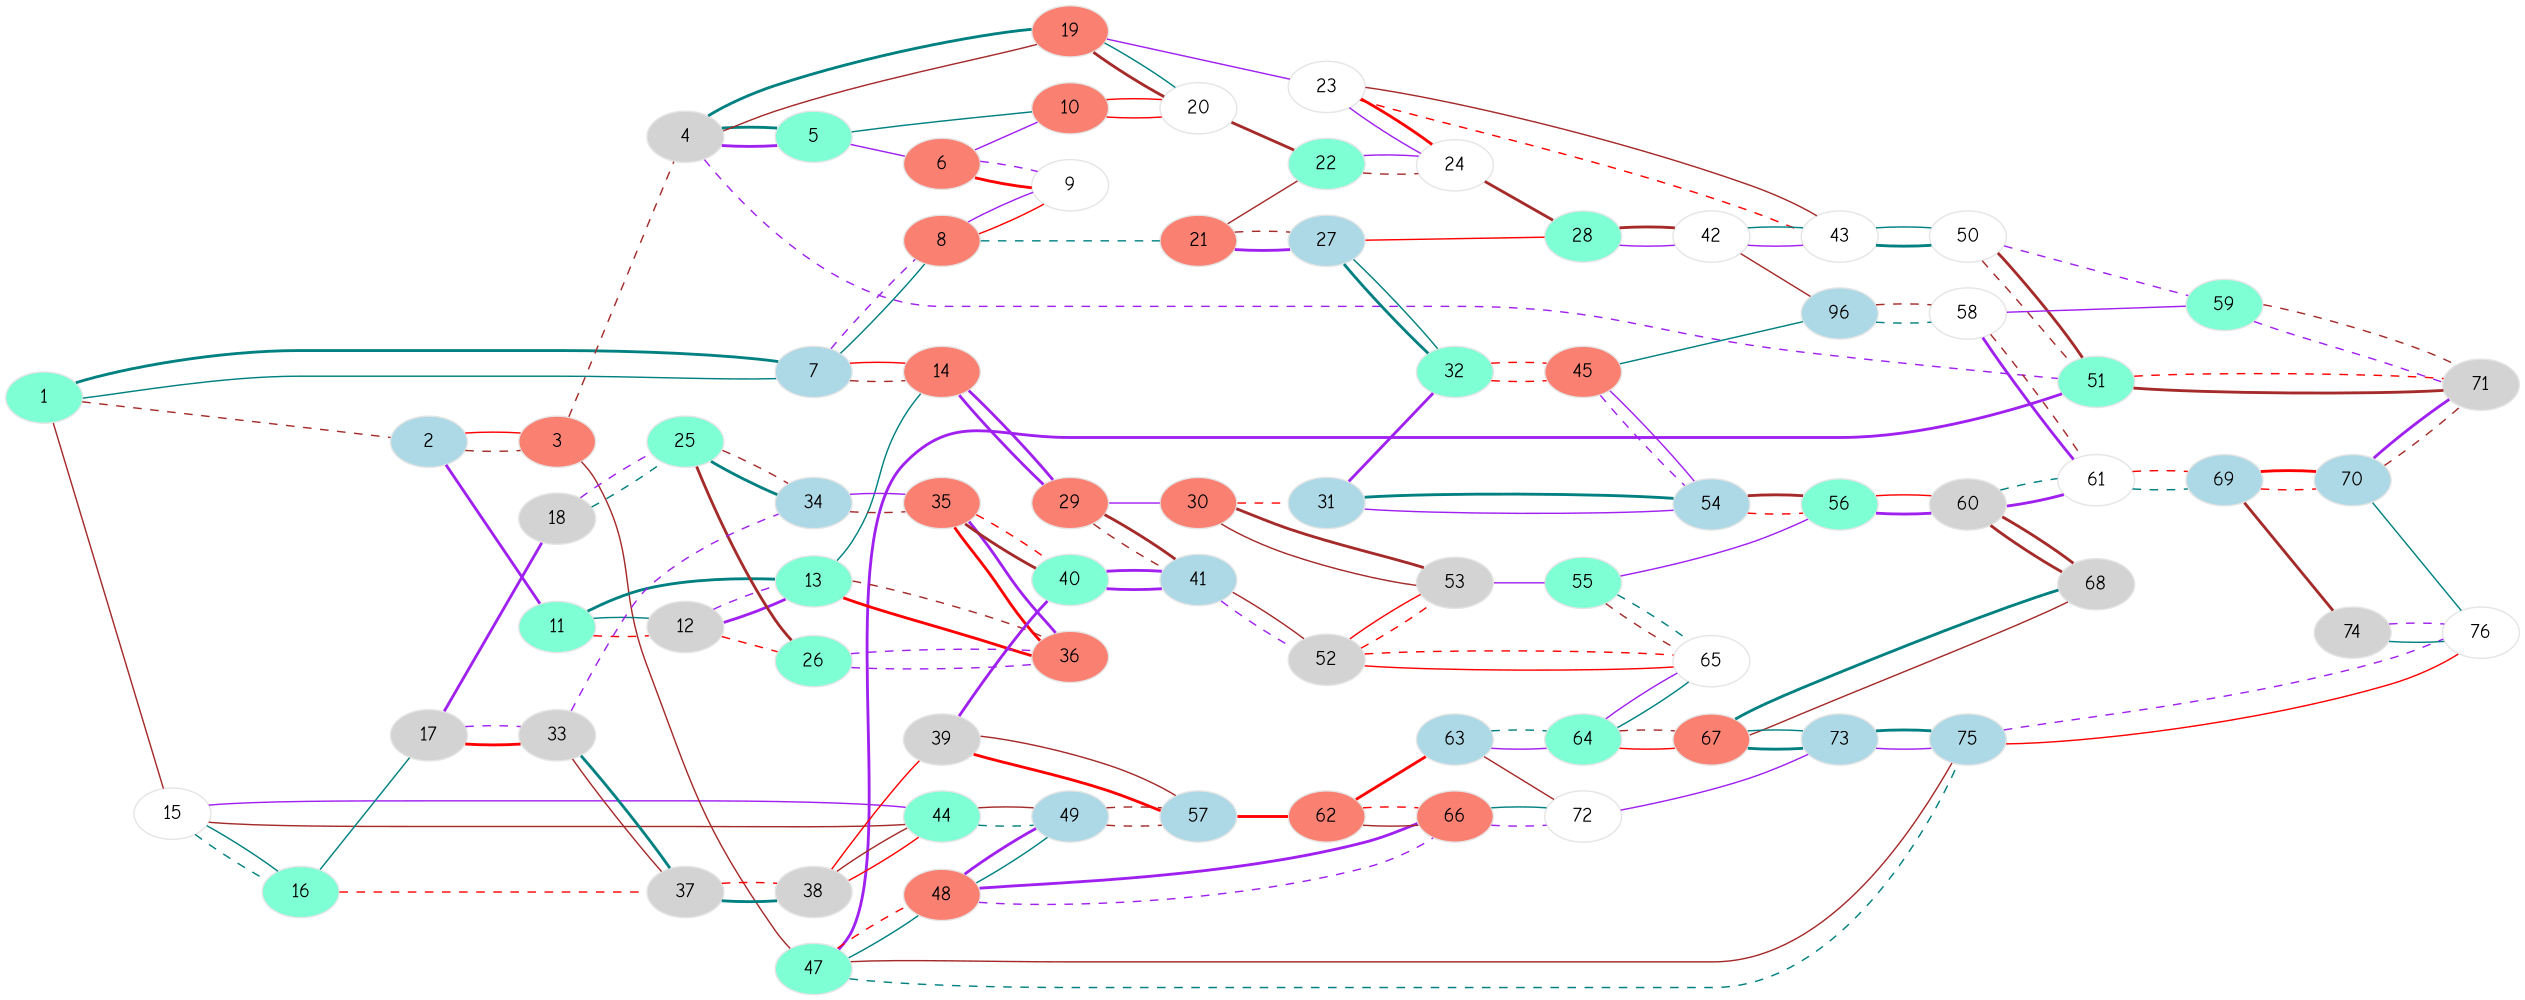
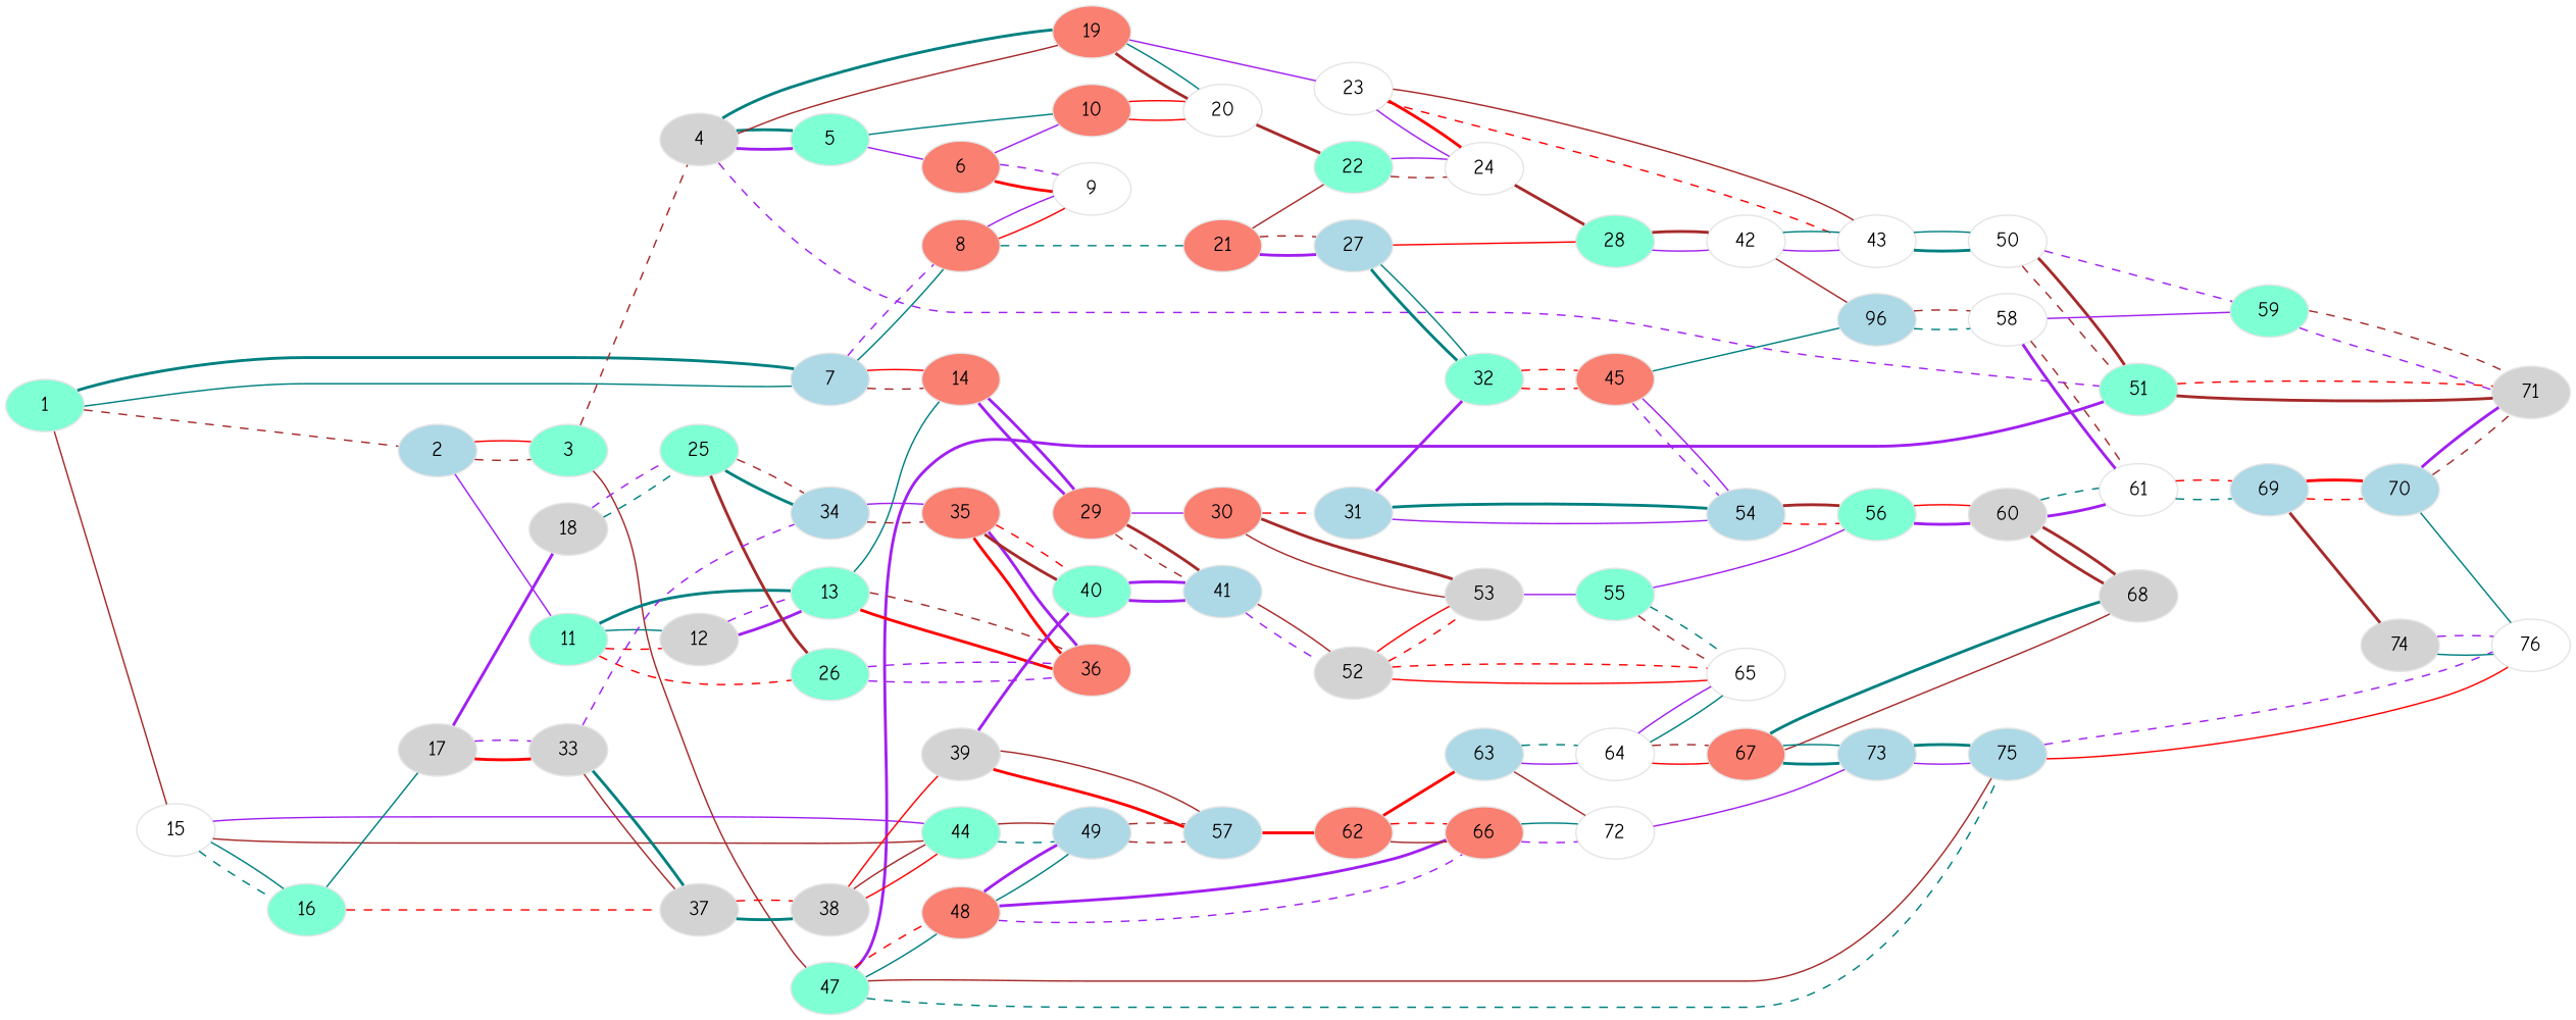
  graph {
    fontname="Comic Neue"
    rankdir=LR
    node [color=gray90 fillcolor=aquamarine fontname="Comic Neue" style=filled]
    edge [color=purple fontname="Comic Neue" style=solid]
    2 [fillcolor=lightblue]
    1
    7 [fillcolor=lightblue]
    15 [fillcolor=white]
-   3 [fillcolor=salmon]
+   3
    11
    8 [fillcolor=salmon]
    14 [fillcolor=salmon]
    4 [fillcolor=lightgrey]
    47
    12 [fillcolor=lightgrey]
    13
    5
    19 [fillcolor=salmon]
    51
    16
    44
    48 [fillcolor=salmon]
    75 [fillcolor=lightblue]
    6 [fillcolor=salmon]
    10 [fillcolor=salmon]
    20 [fillcolor=white]
    23 [fillcolor=white]
    71 [fillcolor=lightgrey]
    9 [fillcolor=white]
    21 [fillcolor=salmon]
    29 [fillcolor=salmon]
    22
    27 [fillcolor=lightblue]
    26
    18 [fillcolor=lightgrey]
    25
    36 [fillcolor=salmon]
    30 [fillcolor=salmon]
    41 [fillcolor=lightblue]
    17 [fillcolor=lightgrey]
    37 [fillcolor=lightgrey]
    49 [fillcolor=lightblue]
    33 [fillcolor=lightgrey]
    38 [fillcolor=lightgrey]
    34 [fillcolor=lightblue]
    24 [fillcolor=white]
    43 [fillcolor=white]
    28
    32
    50 [fillcolor=white]
    42 [fillcolor=white]
    35 [fillcolor=salmon]
    45 [fillcolor=salmon]
    n50 [fillcolor=lightblue label=96]
    31 [fillcolor=lightblue]
    53 [fillcolor=lightgrey]
    52 [fillcolor=lightgrey]
    54 [fillcolor=lightblue]
    55
    56
    40
    39 [fillcolor=lightgrey]
    57 [fillcolor=lightblue]
    62 [fillcolor=salmon]
    65 [fillcolor=white]
    58 [fillcolor=white]
    59
    61 [fillcolor=white]
    66 [fillcolor=salmon]
    76 [fillcolor=white]
    72 [fillcolor=white]
    60 [fillcolor=lightgrey]
    68 [fillcolor=lightgrey]
    63 [fillcolor=lightblue]
    69 [fillcolor=lightblue]
    70 [fillcolor=lightblue]
    74 [fillcolor=lightgrey]
-   64
+   64 [fillcolor=white]
    67 [fillcolor=salmon]
    73 [fillcolor=lightblue]
    2 -- 3 [color=brown style=dashed]
    2 -- 3 [color=red]
-   2 -- 11 [style=bold]
+   2 -- 11
    1 -- 2 [color=brown style=dashed]
    1 -- 7 [color=teal]
    1 -- 7 [color=teal style=bold]
    1 -- 15 [color=brown]
    7 -- 8 [color=teal]
    7 -- 8 [style=dashed]
    7 -- 14 [color=brown style=dashed]
    7 -- 14 [color=red]
    15 -- 16 [color=teal style=dashed]
    15 -- 16 [color=teal]
    15 -- 44 [color=brown]
    15 -- 44
    3 -- 4 [color=brown style=dashed]
    3 -- 47 [color=brown]
    11 -- 12 [color=red style=dashed]
    11 -- 12 [color=teal]
    11 -- 13 [color=teal style=bold]
    8 -- 9 [color=red]
    8 -- 9
    8 -- 21 [color=teal style=dashed]
    14 -- 29 [style=bold]
    14 -- 29 [style=bold]
    4 -- 5 [style=bold]
    4 -- 5 [color=teal style=bold]
    4 -- 19 [color=brown]
    4 -- 19 [color=teal style=bold]
    4 -- 51 [style=dashed]
    47 -- 51 [style=bold]
    47 -- 48 [color=teal]
    47 -- 48 [color=red style=dashed]
    47 -- 75 [color=teal style=dashed]
    47 -- 75 [color=brown]
    12 -- 13 [style=bold]
    12 -- 13 [style=dashed]
-   12 -- 26 [color=red style=dashed]
+   11 -- 26 [color=red style=dashed]
    13 -- 14 [color=teal]
    13 -- 36 [color=red style=bold]
    13 -- 36 [color=brown style=dashed]
    5 -- 6
    5 -- 10 [color=teal]
    19 -- 20 [color=brown style=bold]
    19 -- 20 [color=teal]
    19 -- 23
    51 -- 71 [color=brown style=bold]
    51 -- 71 [color=red style=dashed]
    16 -- 17 [color=teal]
    16 -- 37 [color=red style=dashed]
    44 -- 49 [color=teal style=dashed]
    44 -- 49 [color=brown]
    48 -- 49 [color=teal]
    48 -- 49 [style=bold]
    48 -- 66 [style=dashed]
    48 -- 66 [style=bold]
    75 -- 76 [color=red]
    75 -- 76 [style=dashed]
    6 -- 10
    6 -- 9 [color=red style=bold]
    6 -- 9 [style=dashed]
    10 -- 20 [color=red]
    10 -- 20 [color=red]
    20 -- 22 [color=brown style=bold]
    23 -- 24
    23 -- 24 [color=red style=bold]
    23 -- 43 [color=red style=dashed]
    23 -- 43 [color=brown]
    21 -- 22 [color=brown]
    21 -- 27 [style=bold]
    21 -- 27 [color=brown style=dashed]
    29 -- 30
    29 -- 41 [color=brown style=dashed]
    29 -- 41 [color=brown style=bold]
    22 -- 24 [color=brown style=dashed]
    22 -- 24
    27 -- 28 [color=red]
    27 -- 32 [color=teal style=bold]
    27 -- 32 [color=teal]
    26 -- 36 [style=dashed]
    26 -- 36 [style=dashed]
    18 -- 25 [color=teal style=dashed]
    18 -- 25 [style=dashed]
    25 -- 26 [color=brown style=bold]
    25 -- 34 [color=teal style=bold]
    25 -- 34 [color=brown style=dashed]
    30 -- 31 [color=red style=dashed]
    30 -- 53 [color=brown]
    30 -- 53 [color=brown style=bold]
    41 -- 52 [style=dashed]
    41 -- 52 [color=brown]
    17 -- 18 [style=bold]
    17 -- 33 [color=red style=bold]
    17 -- 33 [style=dashed]
    37 -- 38 [color=teal style=bold]
    37 -- 38 [color=red style=dashed]
    49 -- 57 [color=brown style=dashed]
    49 -- 57 [color=brown style=dashed]
    33 -- 37 [color=brown]
    33 -- 37 [color=teal style=bold]
    33 -- 34 [style=dashed]
    38 -- 44 [color=red]
    38 -- 44 [color=brown]
    38 -- 39 [color=red]
    34 -- 35 [color=brown style=dashed]
    34 -- 35
    24 -- 28 [color=brown style=bold]
    43 -- 50 [color=teal style=bold]
    43 -- 50 [color=teal]
    28 -- 42
    28 -- 42 [color=brown style=bold]
    32 -- 45 [color=red style=dashed]
    32 -- 45 [color=red style=dashed]
    50 -- 51 [color=brown style=dashed]
    50 -- 51 [color=brown style=bold]
    50 -- 59 [style=dashed]
    42 -- 43
    42 -- 43 [color=teal]
    42 -- n50 [color=brown]
    35 -- 36 [color=red style=bold]
    35 -- 36 [style=bold]
    35 -- 40 [color=brown style=bold]
    35 -- 40 [color=red style=dashed]
    45 -- n50 [color=teal]
    45 -- 54 [style=dashed]
    45 -- 54
    n50 -- 58 [color=teal style=dashed]
    n50 -- 58 [color=brown style=dashed]
    31 -- 32 [style=bold]
    31 -- 54
    31 -- 54 [color=teal style=bold]
    53 -- 55
    52 -- 53 [color=red style=dashed]
    52 -- 53 [color=red]
    52 -- 65 [color=red]
    52 -- 65 [color=red style=dashed]
    54 -- 56 [color=red style=dashed]
    54 -- 56 [color=brown style=bold]
    55 -- 56
    55 -- 65 [color=brown style=dashed]
    55 -- 65 [color=teal style=dashed]
    56 -- 60 [style=bold]
    56 -- 60 [color=red]
    40 -- 41 [style=bold]
    40 -- 41 [style=bold]
    39 -- 40 [style=bold]
    39 -- 57 [color=red style=bold]
    39 -- 57 [color=brown]
    57 -- 62 [color=red style=bold]
    62 -- 66 [color=brown]
    62 -- 66 [color=red style=dashed]
    62 -- 63 [color=red style=bold]
    58 -- 59
    58 -- 61 [style=bold]
    58 -- 61 [color=brown style=dashed]
    59 -- 71 [style=dashed]
    59 -- 71 [color=brown style=dashed]
    61 -- 69 [color=teal style=dashed]
    61 -- 69 [color=red style=dashed]
    66 -- 72 [style=dashed]
    66 -- 72 [color=teal]
    72 -- 73
    60 -- 61 [style=bold]
    60 -- 61 [color=teal style=dashed]
    60 -- 68 [color=brown style=bold]
    60 -- 68 [color=brown style=bold]
    63 -- 72 [color=brown]
    63 -- 64
    63 -- 64 [color=teal style=dashed]
    69 -- 70 [color=red style=dashed]
    69 -- 70 [color=red style=bold]
    69 -- 74 [color=brown style=bold]
    70 -- 71 [color=brown style=dashed]
    70 -- 71 [style=bold]
    70 -- 76 [color=teal]
    74 -- 76 [color=teal]
    74 -- 76 [style=dashed]
    64 -- 65 [color=teal]
    64 -- 65
    64 -- 67 [color=red]
    64 -- 67 [color=brown style=dashed]
    67 -- 68 [color=brown]
    67 -- 68 [color=teal style=bold]
    67 -- 73 [color=teal style=bold]
    67 -- 73 [color=teal]
    73 -- 75
    73 -- 75 [color=teal style=bold]
  }
